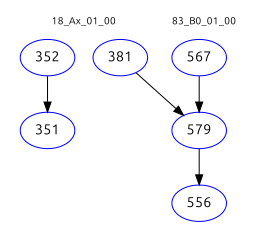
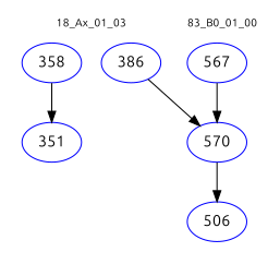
  digraph {
    fontname=Ubuntu
    node [color=blue fontname=Ubuntu]
    edge [color=black fontname=Ubuntu]
-   n1 [label=381]
-   n2 [label=352]
+   n1 [label=386]
+   n2 [label=358]
    n3 [label=351]
    n4 [label=567]
-   n5 [label=579]
-   n6 [label=556]
+   n5 [label=570]
+   n6 [label=506]
    subgraph cluster_1 {
      color=white
      fontsize=10
-     label="18_Ax_01_00"
+     label="18_Ax_01_03"
      n1
      n2
      n3
    }
    subgraph cluster_2 {
      color=white
      fontsize=10
      label="83_B0_01_00"
      n4
      n5
      n6
    }
    n1 -> n5
    n2 -> n3
    n4 -> n5
    n5 -> n6
  }
